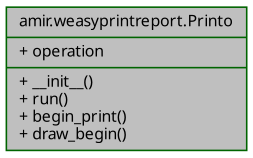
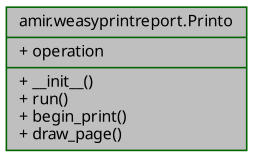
  digraph {
-   n1 [color=darkgreen fillcolor=grey75 fontcolor=black fontname="FreeSans.ttf" fontsize=10 height=0.2 label="{amir.weasyprintreport.Printo\n|+ operation\l|+ __init__()\l+ run()\l+ begin_print()\l+ draw_begin()\l}" shape=record style=filled width=0.4]
+   n1 [color=darkgreen fillcolor=grey75 fontcolor=black fontname="FreeSans.ttf" fontsize=10 height=0.2 label="{amir.weasyprintreport.Printo\n|+ operation\l|+ __init__()\l+ run()\l+ begin_print()\l+ draw_page()\l}" shape=record style=filled width=0.4]
  }
